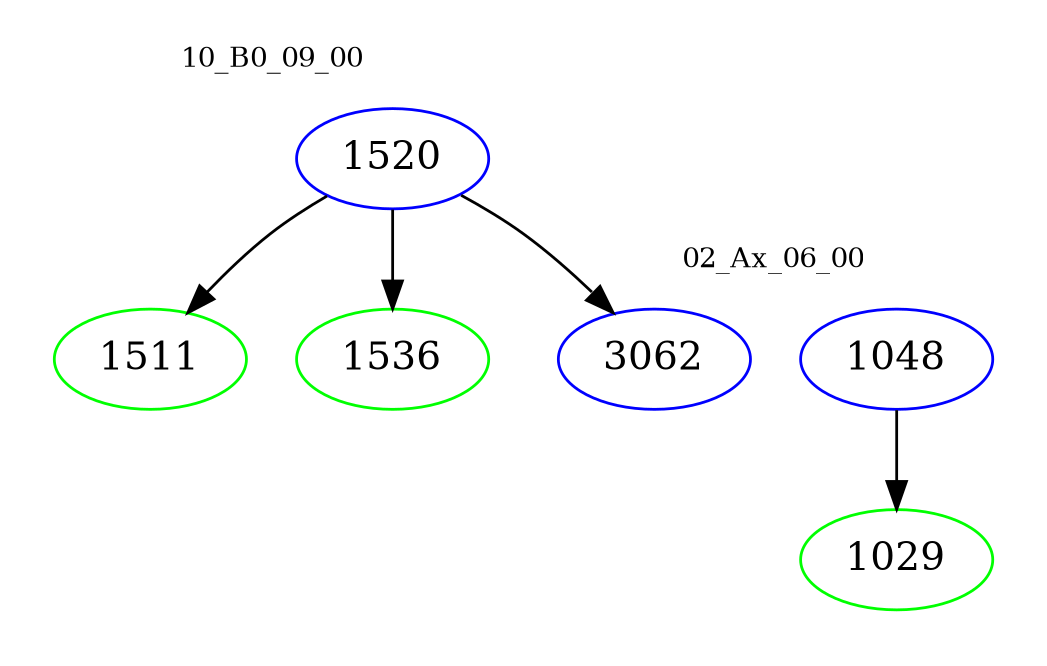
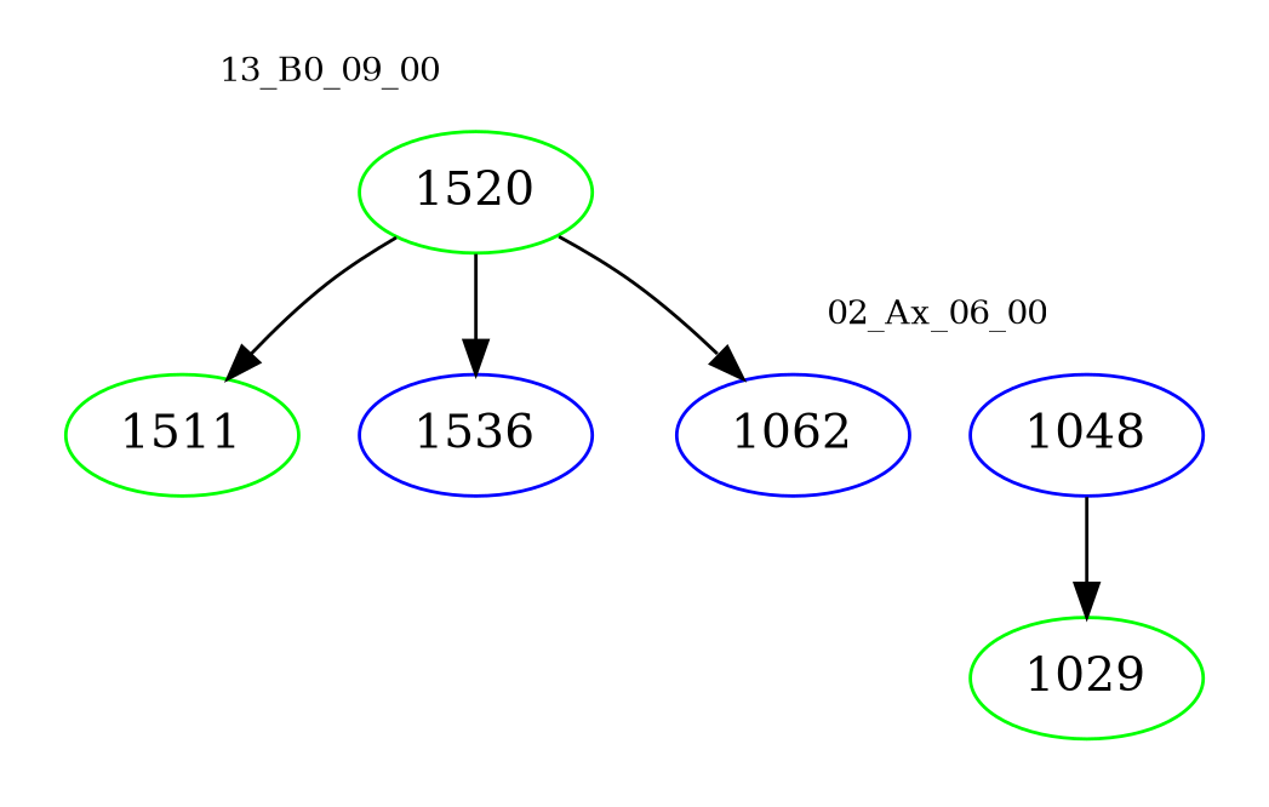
  digraph {
    node [color=blue]
    edge [color=black]
    n1 [label=1048]
    n2 [color=green label=1029]
-   n3 [label=3062]
-   n4 [label=1520]
+   n3 [label=1062]
+   n4 [color=green label=1520]
    n5 [color=green label=1511]
-   n6 [color=green label=1536]
+   n6 [label=1536]
    subgraph cluster_1 {
      color=white
      fontsize=10
      label="02_Ax_06_00"
      n1
      n2
      n3
    }
    subgraph cluster_2 {
      color=white
      fontsize=10
-     label="10_B0_09_00"
+     label="13_B0_09_00"
      n4
      n5
      n6
    }
    n1 -> n2
    n4 -> n3
    n4 -> n5
    n4 -> n6
  }
